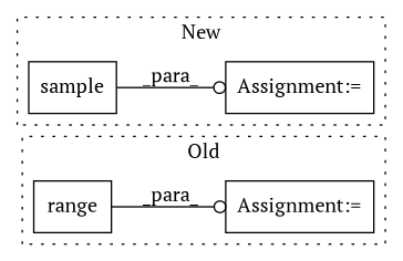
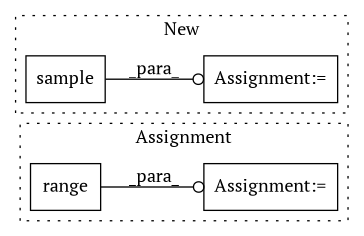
  digraph {
    rankdir=LR
    fontname="PT Serif"
    node [a=32 shape=box fontname="PT Serif"]
    edge [arrowhead=odot fontname="PT Serif"]
    n1 [l="6,1" label=range s="3207,3214"]
    n2 [a=7 l="53,2" label="Assignment:=" s="3146,3215"]
    n3 [l="7,1" label=sample s="3416,3460"]
    n4 [a=7 l=1 label="Assignment:=" s=3408]
    subgraph cluster_1 {
-     label=Old
+     label=Assignment
      style=dotted
      n1
      n2
    }
    subgraph cluster_2 {
      label=New
      style=dotted
      n3
      n4
    }
    n1 -> n2 [label=_para_]
    n3 -> n4 [label=_para_]
  }
